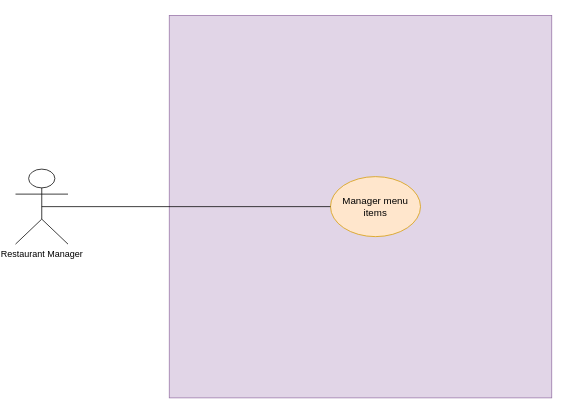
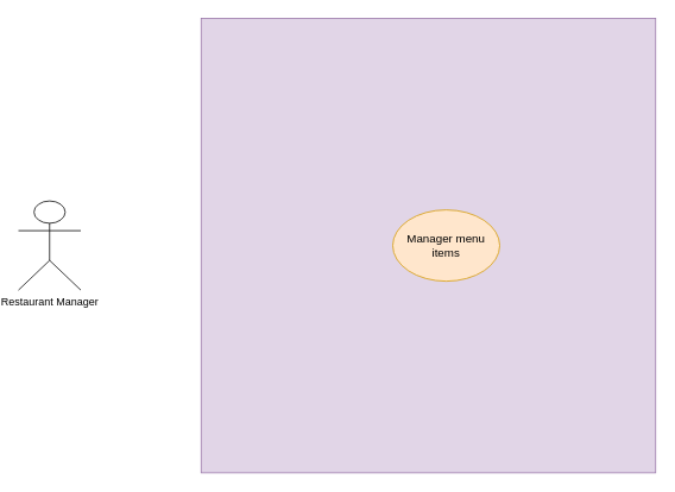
  <mxCell id="0" />
  <mxCell id="1" parent="0" />
  <mxCell id="2" value="Restaurant Manager" style="shape=umlActor;verticalLabelPosition=bottom;verticalAlign=top;html=1;outlineConnect=0;align=center;" vertex="1" parent="1"><mxGeometry x="20" y="225" width="70" height="100" as="geometry" /></mxCell>
  <mxCell id="3" value="" style="whiteSpace=wrap;html=1;aspect=fixed;fillColor=#e1d5e7;strokeColor=#9673a6;" vertex="1" parent="1"><mxGeometry x="225" y="20" width="510" height="510" as="geometry" /></mxCell>
  <mxCell id="4" value="&lt;font style=&quot;font-size: 13px;&quot;&gt;Manager menu items&lt;/font&gt;" style="ellipse;whiteSpace=wrap;html=1;fillColor=#ffe6cc;strokeColor=#d79b00;" vertex="1" parent="1"><mxGeometry x="440" y="235" width="120" height="80" as="geometry" /></mxCell>
- <mxCell id="5" value="" style="endArrow=none;html=1;rounded=0;fontSize=15;exitX=0.5;exitY=0.5;exitDx=0;exitDy=0;exitPerimeter=0;entryX=0;entryY=0.5;entryDx=0;entryDy=0;" edge="1" parent="1" source="2" target="4"><mxGeometry width="50" height="50" relative="1" as="geometry"><mxPoint x="90" y="295" as="sourcePoint" /><mxPoint x="140" y="245" as="targetPoint" /></mxGeometry></mxCell>
